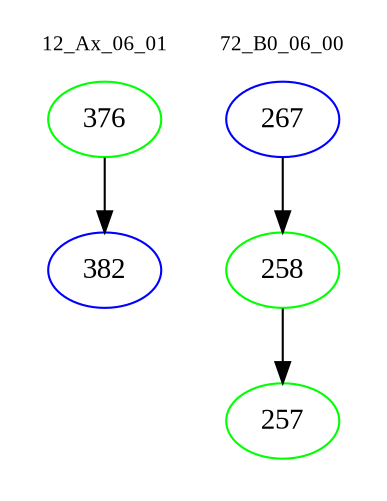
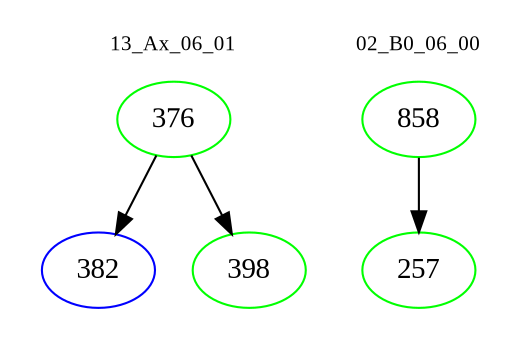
  digraph {
    fontname="Liberation Serif"
    node [color=green fontname="Liberation Serif"]
    edge [color=black fontname="Liberation Serif"]
    n1 [color=blue label=382]
    n2 [label=376]
-   n4 [color=blue label=267]
-   n5 [label=258]
+   n3 [label=398]
+   n5 [label=858]
    n6 [label=257]
    subgraph cluster_1 {
      color=white
      fontsize=10
-     label="12_Ax_06_01"
+     label="13_Ax_06_01"
      n1
      n2
+     n3
    }
    subgraph cluster_2 {
      color=white
      fontsize=10
-     label="72_B0_06_00"
-     n4
+     label="02_B0_06_00"
      n5
      n6
    }
    n2 -> n1
-   n4 -> n5
+   n2 -> n3
    n5 -> n6
  }
